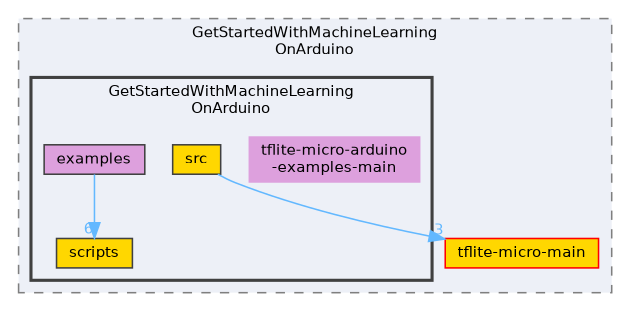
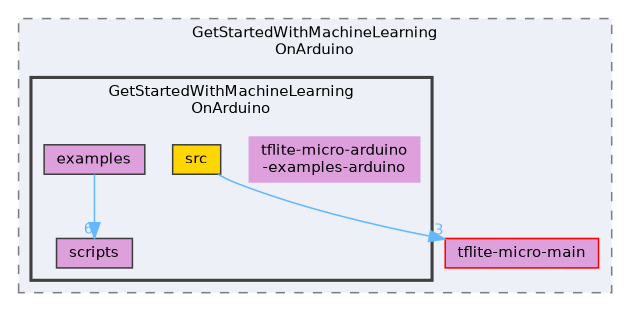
  digraph {
    compound=true
    node [fillcolor=gold fontname=Helvetica fontsize=10 shape=box style=filled color=grey25]
    edge [color=steelblue1 fontcolor=steelblue1 fontname=Helvetica fontsize=10 labeldistance=1.5 labelfontname=Helvetica labelfontsize=10]
-   n1 [fillcolor=plum height=0.2 label="tflite-micro-arduino\l-examples-main" shape=plaintext width=0.4 color=""]
+   n1 [fillcolor=plum height=0.2 label="tflite-micro-arduino\l-examples-arduino" shape=plaintext width=0.4 color=""]
    n2 [fillcolor=plum height=0.2 label=examples width=0.4]
-   n3 [height=0.2 label=scripts width=0.4]
+   n3 [fillcolor=plum height=0.2 label=scripts width=0.4]
    n4 [height=0.2 label=src width=0.4]
-   n5 [color=red height=0.2 label="tflite-micro-main" width=0.4]
+   n5 [color=red fillcolor=plum height=0.2 label="tflite-micro-main" width=0.4]
    subgraph cluster_1 {
      bgcolor="#edf0f7"
      fontname=Helvetica
      fontsize=10
      label="GetStartedWithMachineLearning\lOnArduino"
      pencolor=grey50
      style="filled,dashed"
      n5
      subgraph cluster_2 {
        bgcolor="#edf0f7"
        fontname=Helvetica
        fontsize=10
        label="GetStartedWithMachineLearning\lOnArduino"
        pencolor=grey25
        style="filled,bold"
        n1
        n2
        n3
        n4
      }
    }
    n2 -> n3 [headlabel=6]
    n4 -> n5 [headlabel=3]
  }
